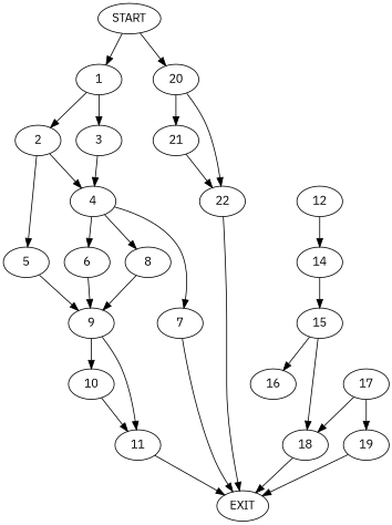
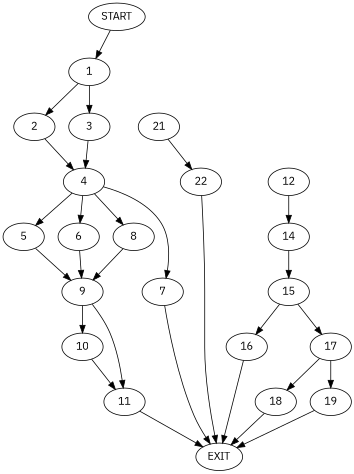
  digraph {
    fontname="IBM Plex Sans"
    node [fontname="IBM Plex Sans"]
    edge [fontname="IBM Plex Sans"]
    n1 [label=START]
    1
-   20
    2
    3
    12
    14
    21
    22
    n10 [label=EXIT]
    4
    5
    6
    7
    8
    9
    10
    11
    15
    16
    17
    18
    19
    n1 -> 1
-   n1 -> 20
    1 -> 2
    1 -> 3
-   20 -> 21
-   20 -> 22
    2 -> 4
    3 -> 4
    12 -> 14
    14 -> 15
    21 -> 22
    22 -> n10
-   2 -> 5
+   4 -> 5
    4 -> 6
    4 -> 7
    4 -> 8
    5 -> 9
    6 -> 9
    7 -> n10
    8 -> 9
    9 -> 10
    9 -> 11
    10 -> 11
    11 -> n10
    15 -> 16
-   15 -> 18
+   15 -> 17
+   16 -> n10
    17 -> 18
    17 -> 19
    18 -> n10
    19 -> n10
  }
